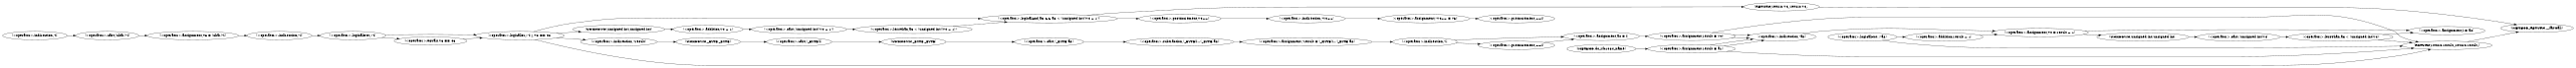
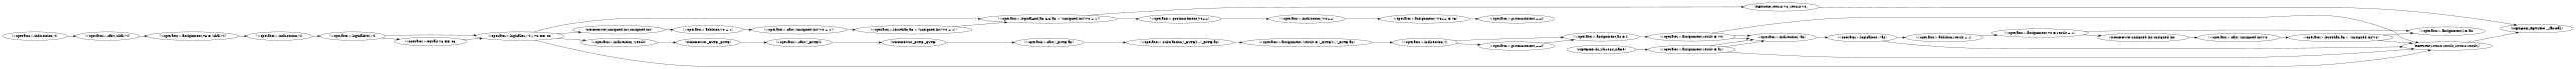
  digraph {
    rankdir=LR
    n1 [label="(<operator>.assignment,result = a1)"]
    n2 [label="(<operator>.indirection,*a2)"]
    n3 [label="(RETURN,return result;,return result;)"]
    n4 [label="(<operator>.logicalNot,!*a2)"]
    n5 [label="(METHOD_RETURN,__fastcall)"]
    n6 [label="(<operator>.assignment,result = v4)"]
    n7 [label="(<operator>.addition,result + 1)"]
    n8 [label="(<operator>.assignment,v4 = result + 1)"]
    n9 [label="(UNKNOWN,unsigned int,unsigned int)"]
    n10 [label="(<operator>.assignment,i = a2)"]
    n11 [label="(<operator>.cast,(unsigned int)v4)"]
    n12 [label="(<operator>.lessThan,a3 < (unsigned int)v4)"]
    n13 [label="(<operator>.preIncrement,++i)"]
    n14 [label="(<operator>.assignment,v6 = (char)*i)"]
    n15 [label="(<operator>.indirection,*i)"]
    n16 [label="(<operator>.logicalNot,!*i)"]
    n17 [label="(<operator>.cast,(char)*i)"]
    n18 [label="(<operator>.indirection,*i)"]
    n19 [label="(<operator>.logicalOr,!*i || v6 == 46)"]
    n20 [label="(<operator>.logicalAnd,a3 && a3 < (unsigned int)(v4 + 1))"]
    n21 [label="(UNKNOWN,unsigned int,unsigned int)"]
    n22 [label="(<operator>.indirection,*result)"]
    n23 [label="(RETURN,return v4;,return v4;)"]
    n24 [label="(<operator>.postIncrement,v4++)"]
    n25 [label="(<operator>.addition,v4 + 1)"]
    n26 [label="(UNKNOWN,_BYTE,_BYTE)"]
    n27 [label="(<operator>.equals,v6 == 46)"]
    n28 [label="(<operator>.indirection,*v4++)"]
    n29 [label="(<operator>.lessThan,a3 < (unsigned int)(v4 + 1))"]
    n30 [label="(<operator>.cast,(unsigned int)(v4 + 1))"]
    n31 [label="(<operator>.assignment,*v4++ = v6)"]
    n32 [label="(<operator>.assignment,*result = (_BYTE)i - (_BYTE)a2)"]
    n33 [label="(<operator>.indirection,*i)"]
    n34 [label="(<operator>.preIncrement,++i)"]
    n35 [label="(<operator>.assignment,a2 = i)"]
    n36 [label="(<operator>.cast,(_BYTE)i)"]
    n37 [label="(<operator>.subtraction,(_BYTE)i - (_BYTE)a2)"]
    n38 [label="(UNKNOWN,_BYTE,_BYTE)"]
    n39 [label="(<operator>.cast,(_BYTE)a2)"]
    n40 [label="(METHOD,do_rfc1034_name)"]
    n1 -> n2
    n1 -> n2
    n1 -> n3
-   n2 -> n8
+   n2 -> n4
    n3 -> n5
    n4 -> n3
    n4 -> n7
    n6 -> n2
    n6 -> n2
    n6 -> n3
    n7 -> n8
    n8 -> n9
    n8 -> n10
    n9 -> n11
    n11 -> n12
    n12 -> n3
    n12 -> n10
    n14 -> n15
    n15 -> n16
    n16 -> n19
    n16 -> n27
    n17 -> n14
    n18 -> n17
    n19 -> n3
    n19 -> n20
    n19 -> n21
    n19 -> n22
    n20 -> n23
    n20 -> n24
    n21 -> n25
    n22 -> n26
    n23 -> n5
    n24 -> n28
    n25 -> n30
    n26 -> n36
    n27 -> n19
    n28 -> n31
    n29 -> n20
    n30 -> n29
    n31 -> n13
    n32 -> n33
    n33 -> n34
    n33 -> n35
    n34 -> n35
    n35 -> n6
    n36 -> n38
    n37 -> n32
    n38 -> n39
    n39 -> n37
    n40 -> n1
  }
